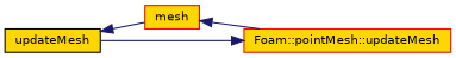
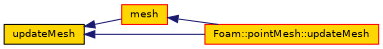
  digraph {
    rankdir=LR
    node [color=red fillcolor=gold fontname=Helvetica fontsize=10 shape=record style=filled]
    edge [color=midnightblue dir=back fontname=Helvetica fontsize=10 labelfontname=Helvetica labelfontsize=10 style=solid]
    n1 [color=black fontcolor=black height=0.2 label=updateMesh width=0.4]
    n2 [height=0.2 label=mesh width=0.4]
    n3 [height=0.2 label="Foam::pointMesh::updateMesh" width=0.4]
    n1 -> n2
-   n3 -> n1
+   n1 -> n3
    n2 -> n3
  }
